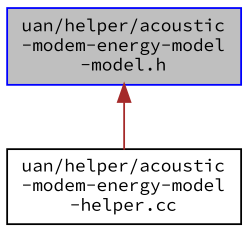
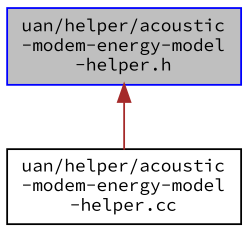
  digraph {
    fontname="Source Code Pro"
    node [fontname="Source Code Pro" fontsize=10 shape=record style=filled]
-   n1 [color=blue fillcolor=grey75 fontcolor=black height=0.2 label="uan/helper/acoustic\l-modem-energy-model\l-model.h" width=0.4]
+   n1 [color=blue fillcolor=grey75 fontcolor=black height=0.2 label="uan/helper/acoustic\l-modem-energy-model\l-helper.h" width=0.4]
    n2 [color=black fillcolor=white height=0.2 label="uan/helper/acoustic\l-modem-energy-model\l-helper.cc" width=0.4]
    n1 -> n2 [color=brown dir=back fontname="Source Code Pro" fontsize=10 labelfontname=Helvetica labelfontsize=10 style=solid]
  }
